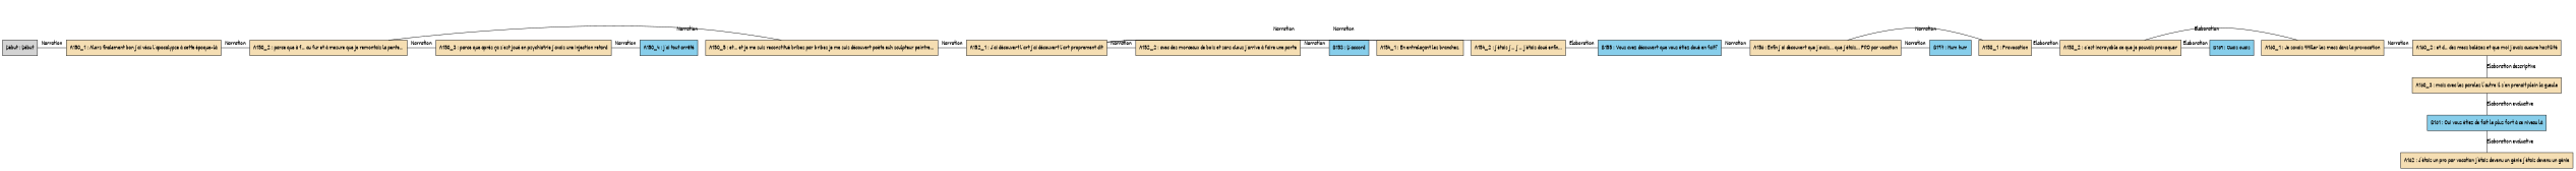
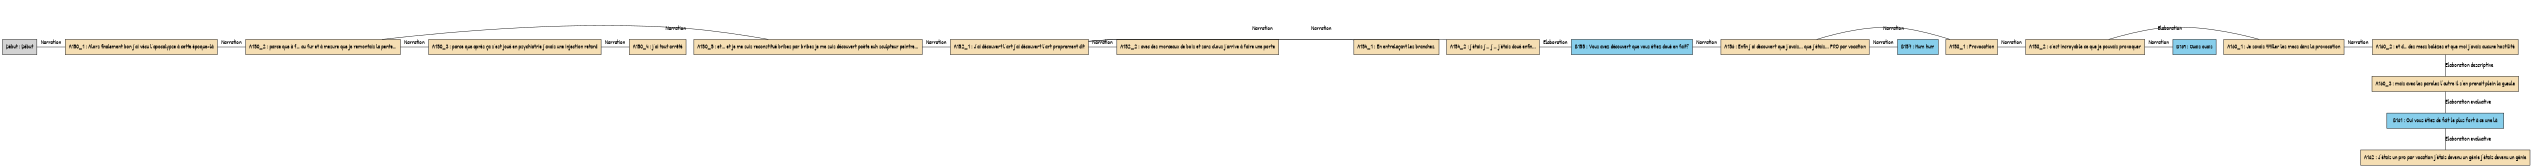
  digraph {
    fontname="Patrick Hand"
    newrank=true
    node [fontname="Patrick Hand" shape=box style=filled fillcolor=wheat]
    edge [fontname="Patrick Hand" dir=none]
    zero [style=invis fillcolor=""]
    n2 [label="Début : Début" fillcolor=""]
    n3 [label="A150_1 : Alors finalement bon j’ai vécu l’apocalypse à cette époque-là"]
    n4 [label="A150_2 : parce que à f… au fur et à mesure que je remontais la pente..."]
    n5 [label="A150_3 : parce que après ça s’est joué en psychiatrie j’avais une injection retard"]
-   n6 [fillcolor=skyblue label="A150_4 : j’ai tout arrêté"]
+   n6 [label="A150_4 : j’ai tout arrêté"]
    n7 [label="A150_5 : et... et je me suis reconstitué bribes par bribes je me suis découvert poète euh sculpteur peintre..."]
    n8 [label="A152_1 : J’ai découvert l’art j’ai découvert l’art proprement dit"]
    n9 [label="A152_2 : avec des morceaux de bois et sans clous j’arrive à faire une porte"]
-   n10 [fillcolor=skyblue label="B153 : D’accord"]
    n11 [label="A154_1 : En entrelaçant les branches."]
    n12 [label="A154_2 : j’étais j’… j’… j’étais doué enfin..."]
    n13 [fillcolor=skyblue label="B155 : Vous avez découvert que vous étiez doué en fait?"]
    n14 [label="A156 : Enfin j’ai découvert que j’avais... que j’étais... PRO par vocation"]
-   n15 [fillcolor=skyblue label="B197 : Hum hum"]
+   n15 [fillcolor=skyblue label="B157 : Hum hum"]
    n16 [label="A158_1 : Provocation"]
    n17 [label="A158_2 : c’est incroyable ce que je pouvais provoquer"]
    n18 [fillcolor=skyblue label="B169 : Ouais ouais"]
    n19 [label="A160_1 : Je savais titiller les mecs dans la provocation"]
    n20 [label="A160_2 : et d… des mecs balèzes et que moi j’avais aucune hostilité"]
    n21 [label="A160_3 : mais avec les paroles l’autre il s’en prenait plein la gueule"]
-   n22 [fillcolor=skyblue label="B161 : Oui vous étiez de fait le plus fort à ce niveau là"]
+   n22 [fillcolor=skyblue label="B161 : Oui vous étiez de fait le plus fort à ce une là"]
    n23 [label="A162 : J’étais un pro par vocation j’étais devenu un génie j’étais devenu un génie"]
    zero -> n2 [style=invis dir=""]
    zero -> n3 [style=invis weight=1 dir=""]
    zero -> n4 [style=invis weight=1 dir=""]
    zero -> n5 [style=invis weight=1 dir=""]
    zero -> n6 [style=invis weight=1 dir=""]
    zero -> n7 [style=invis weight=1 dir=""]
    zero -> n8 [style=invis weight=1 dir=""]
    zero -> n9 [style=invis weight=1 dir=""]
-   zero -> n10 [style=invis weight=1 dir=""]
    zero -> n11 [style=invis weight=1 dir=""]
    zero -> n12 [style=invis weight=1 dir=""]
    zero -> n13 [style=invis weight=1 dir=""]
    zero -> n14 [style=invis weight=1 dir=""]
    zero -> n15 [style=invis weight=1 dir=""]
    zero -> n16 [style=invis weight=1 dir=""]
    zero -> n17 [style=invis weight=1 dir=""]
    zero -> n18 [style=invis weight=1 dir=""]
    zero -> n19 [style=invis weight=1 dir=""]
    zero -> n20 [style=invis weight=1 dir=""]
    n2 -> n3 [constraint=false label=Narration]
    n3 -> n4 [constraint=false label=Narration]
    n4 -> n5 [constraint=false label=Narration]
    n4 -> n7 [constraint=false label=Narration]
    n5 -> n6 [constraint=false label=Narration]
    n7 -> n8 [constraint=false label=Narration]
    n8 -> n9 [constraint=false label=Narration]
    n8 -> n11 [constraint=false label=Narration]
    n8 -> n12 [constraint=false label=Narration]
-   n9 -> n10 [constraint=false label=Narration]
    n12 -> n13 [constraint=false label=Elaboration]
    n13 -> n14 [constraint=false label=Narration]
    n14 -> n15 [constraint=false label=Narration]
    n14 -> n16 [constraint=false label=Narration]
-   n16 -> n17 [constraint=false label=Elaboration]
-   n17 -> n18 [constraint=false label=Elaboration]
+   n16 -> n17 [constraint=false label=Narration]
+   n17 -> n18 [constraint=false label=Narration]
    n17 -> n19 [constraint=false label=Elaboration]
    n19 -> n20 [constraint=false label=Narration]
    n20 -> n21 [label="Elaboration descriptive" weight=2]
    n21 -> n22 [label="Elaboration evaluative" weight=2]
    n22 -> n23 [label="Elaboration evaluative" weight=2]
  }
